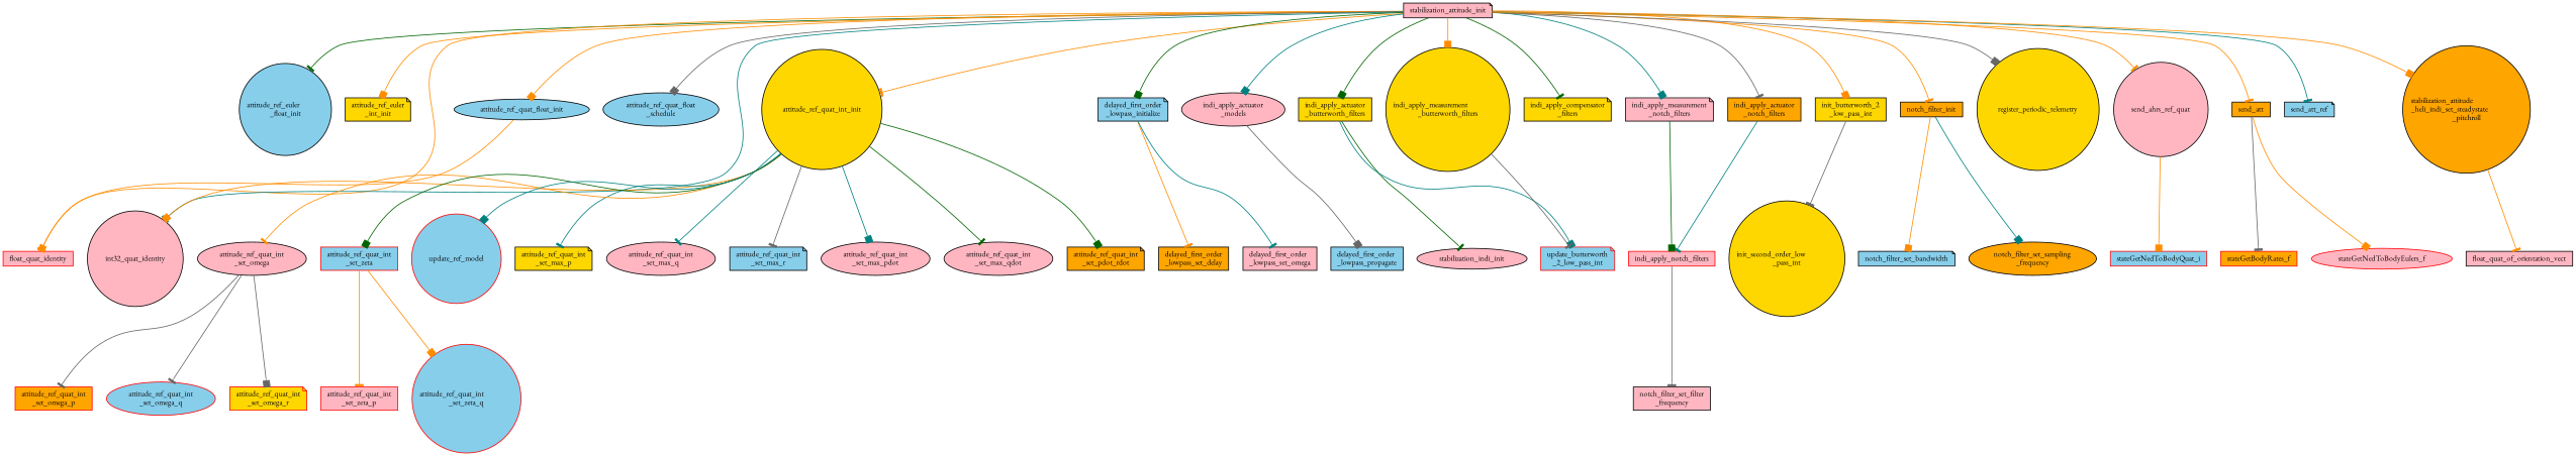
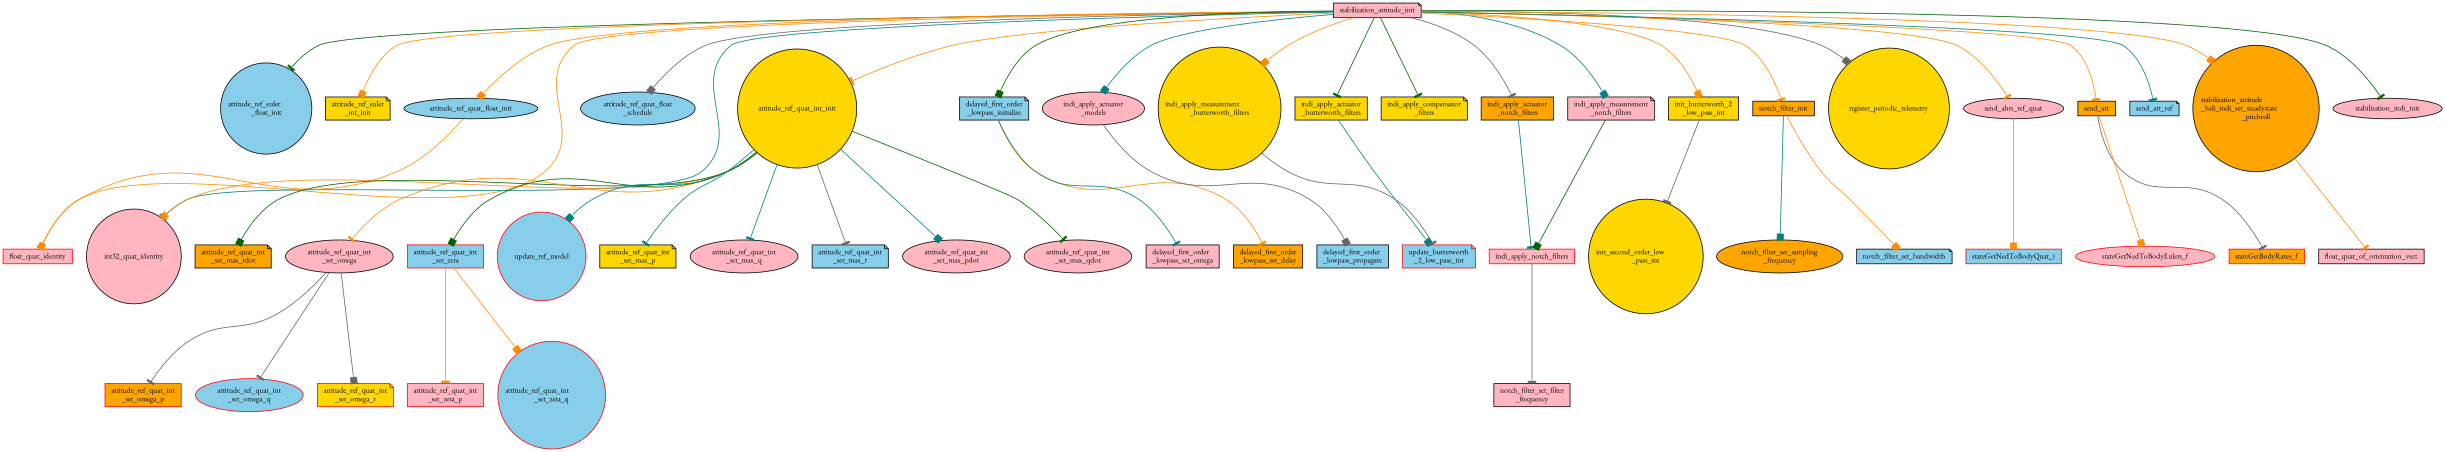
  digraph {
    fontname="EB Garamond"
    rankdir=TB
    node [color=black fillcolor=lightpink fontname="EB Garamond" fontsize=10 shape=box style=filled]
    edge [arrowhead=tee color=darkorange fontname="EB Garamond" fontsize=10 labelfontname=FreeSans labelfontsize=10 style=solid]
    n1 [fontcolor=black height=0.2 label=stabilization_attitude_init shape=note width=0.4]
    n2 [fillcolor=skyblue height=0.2 label="attitude_ref_euler\l_float_init" shape=circle width=0.4]
    n3 [fillcolor=gold height=0.2 label="attitude_ref_euler\l_int_init" shape=note width=0.4]
    n4 [fillcolor=skyblue height=0.2 label=attitude_ref_quat_float_init shape=ellipse width=0.4]
    n5 [color=red height=0.2 label=float_quat_identity width=0.4]
    n6 [fillcolor=skyblue height=0.2 label="attitude_ref_quat_float\l_schedule" shape=ellipse width=0.4]
    n7 [fillcolor=gold height=0.2 label=attitude_ref_quat_int_init shape=circle width=0.4]
    n8 [height=0.2 label=int32_quat_identity shape=circle width=0.4]
    n9 [fillcolor=skyblue height=0.2 label="delayed_first_order\l_lowpass_initialize" shape=note width=0.4]
    n10 [fillcolor=gold height=0.2 label="indi_apply_actuator\l_butterworth_filters" width=0.4]
    n11 [height=0.2 label="indi_apply_actuator\l_models" shape=ellipse width=0.4]
    n12 [fillcolor=orange height=0.2 label="indi_apply_actuator\l_notch_filters" width=0.4]
    n13 [fillcolor=gold height=0.2 label="indi_apply_compensator\l_filters" shape=note width=0.4]
    n14 [fillcolor=gold height=0.2 label="indi_apply_measurement\l_butterworth_filters" shape=circle width=0.4]
    n15 [height=0.2 label="indi_apply_measurement\l_notch_filters" shape=note width=0.4]
    n16 [fillcolor=gold height=0.2 label="init_butterworth_2\l_low_pass_int" width=0.4]
    n17 [fillcolor=orange height=0.2 label=notch_filter_init width=0.4]
    n18 [fillcolor=gold height=0.2 label=register_periodic_telemetry shape=circle width=0.4]
-   n19 [height=0.2 label=send_ahrs_ref_quat shape=circle width=0.4]
+   n19 [height=0.2 label=send_ahrs_ref_quat shape=ellipse width=0.4]
    n20 [fillcolor=orange height=0.2 label=send_att width=0.4]
    n21 [fillcolor=skyblue height=0.2 label=send_att_ref shape=note width=0.4]
    n22 [fillcolor=orange height=0.2 label="stabilization_attitude\l_heli_indi_set_steadystate\l_pitchroll" shape=circle width=0.4]
    n23 [height=0.2 label=stabilization_indi_init shape=ellipse width=0.4]
    n24 [fillcolor=gold height=0.2 label="attitude_ref_quat_int\l_set_max_p" shape=note width=0.4]
    n25 [height=0.2 label="attitude_ref_quat_int\l_set_max_q" shape=ellipse width=0.4]
    n26 [fillcolor=skyblue height=0.2 label="attitude_ref_quat_int\l_set_max_r" shape=note width=0.4]
    n27 [height=0.2 label="attitude_ref_quat_int\l_set_max_pdot" shape=ellipse width=0.4]
    n28 [height=0.2 label="attitude_ref_quat_int\l_set_max_qdot" shape=ellipse width=0.4]
-   n29 [fillcolor=orange height=0.2 label="attitude_ref_quat_int\l_set_pdot_rdot" shape=note width=0.4]
+   n29 [fillcolor=orange height=0.2 label="attitude_ref_quat_int\l_set_max_rdot" shape=note width=0.4]
    n30 [height=0.2 label="attitude_ref_quat_int\l_set_omega" shape=ellipse width=0.4]
    n31 [color=red fillcolor=skyblue height=0.2 label="attitude_ref_quat_int\l_set_zeta" width=0.4]
    n32 [color=red fillcolor=skyblue height=0.2 label=update_ref_model shape=circle width=0.4]
    n33 [fillcolor=orange height=0.2 label="delayed_first_order\l_lowpass_set_delay" width=0.4]
    n34 [height=0.2 label="delayed_first_order\l_lowpass_set_omega" width=0.4]
    n35 [color=red fillcolor=skyblue height=0.2 label="update_butterworth\l_2_low_pass_int" shape=note width=0.4]
    n36 [fillcolor=skyblue height=0.2 label="delayed_first_order\l_lowpass_propagate" width=0.4]
    n37 [color=red height=0.2 label=indi_apply_notch_filters width=0.4]
    n38 [fillcolor=gold height=0.2 label="init_second_order_low\l_pass_int" shape=circle width=0.4]
    n39 [fillcolor=skyblue height=0.2 label=notch_filter_set_bandwidth shape=note width=0.4]
    n40 [fillcolor=orange height=0.2 label="notch_filter_set_sampling\l_frequency" shape=ellipse width=0.4]
    n41 [color=red fillcolor=skyblue height=0.2 label=stateGetNedToBodyQuat_i width=0.4]
    n42 [color=red fillcolor=orange height=0.2 label=stateGetBodyRates_f width=0.4]
    n43 [color=red height=0.2 label=stateGetNedToBodyEulers_f shape=ellipse width=0.4]
    n44 [height=0.2 label=float_quat_of_orientation_vect width=0.4]
    n45 [color=red fillcolor=orange height=0.2 label="attitude_ref_quat_int\l_set_omega_p" width=0.4]
    n46 [color=red fillcolor=skyblue height=0.2 label="attitude_ref_quat_int\l_set_omega_q" shape=ellipse width=0.4]
    n47 [color=red fillcolor=gold height=0.2 label="attitude_ref_quat_int\l_set_omega_r" shape=note width=0.4]
    n48 [color=red height=0.2 label="attitude_ref_quat_int\l_set_zeta_p" width=0.4]
    n49 [color=red fillcolor=skyblue height=0.2 label="attitude_ref_quat_int\l_set_zeta_q" shape=circle width=0.4]
    n50 [height=0.2 label="notch_filter_set_filter\l_frequency" width=0.4]
    n1 -> n2 [color=darkgreen]
    n1 -> n3 [arrowhead=box]
    n1 -> n4 [arrowhead=box]
    n1 -> n5 [arrowhead=box]
    n1 -> n6 [arrowhead=box color=gray40]
    n1 -> n7
    n1 -> n8 [color=teal]
    n1 -> n9 [arrowhead=box color=darkgreen]
-   n1 -> n10 [arrowhead=box color=darkgreen]
+   n1 -> n10 [color=darkgreen]
    n1 -> n11 [arrowhead=box color=teal]
    n1 -> n12 [color=gray40]
    n1 -> n13 [color=darkgreen]
    n1 -> n14 [arrowhead=box]
    n1 -> n15 [arrowhead=box color=teal]
    n1 -> n16 [arrowhead=box]
    n1 -> n17
    n1 -> n18 [arrowhead=box color=gray40]
    n1 -> n19
    n1 -> n20
    n1 -> n21 [color=teal]
    n1 -> n22 [arrowhead=box]
-   n10 -> n23 [color=darkgreen]
+   n1 -> n23 [color=darkgreen]
    n4 -> n5
    n7 -> n8 [arrowhead=box]
    n7 -> n24 [color=teal]
    n7 -> n25 [color=teal]
    n7 -> n26 [color=gray40]
    n7 -> n27 [arrowhead=box color=teal]
    n7 -> n28 [color=darkgreen]
    n7 -> n29 [arrowhead=box color=darkgreen]
    n7 -> n30
    n7 -> n31 [arrowhead=box color=darkgreen]
    n7 -> n32 [arrowhead=box color=teal]
    n9 -> n33
    n9 -> n34 [color=teal]
    n10 -> n35 [arrowhead=box color=teal]
    n11 -> n36 [arrowhead=box color=gray40]
    n12 -> n37 [color=teal]
    n14 -> n35 [color=gray40]
    n15 -> n37 [arrowhead=box color=darkgreen]
    n16 -> n38 [color=gray40]
    n17 -> n39 [arrowhead=box]
    n17 -> n40 [arrowhead=box color=teal]
    n19 -> n41 [arrowhead=box]
    n20 -> n42 [color=gray40]
    n20 -> n43 [arrowhead=box]
    n22 -> n44
    n30 -> n45 [color=gray40]
    n30 -> n46 [color=gray40]
    n30 -> n47 [arrowhead=box color=gray40]
    n31 -> n48
    n31 -> n49 [arrowhead=box]
    n37 -> n50 [color=gray40]
  }
